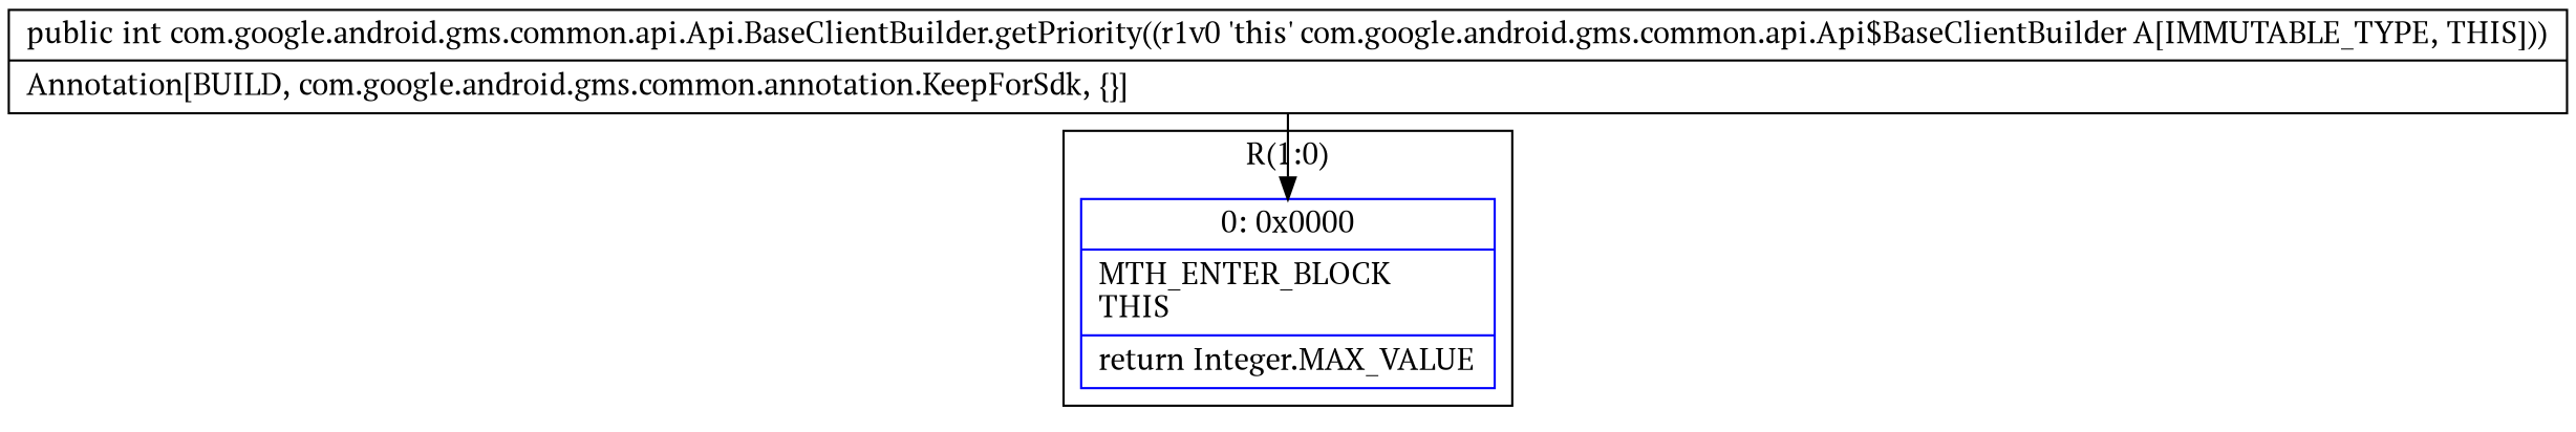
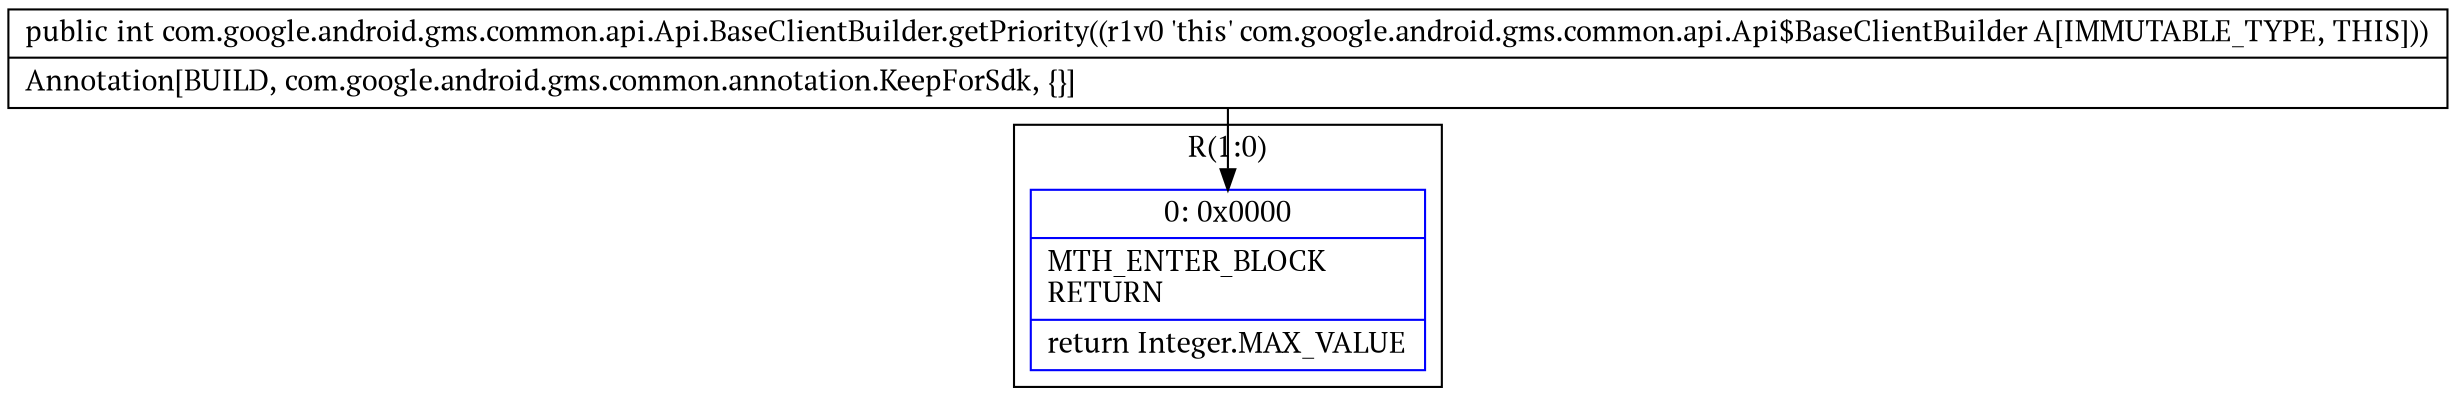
  digraph {
    fontname="PT Serif"
    node [shape=record fontname="PT Serif"]
-   n1 [color=blue label="{0\:\ 0x0000|MTH_ENTER_BLOCK\lTHIS\l|return Integer.MAX_VALUE\l}"]
+   n1 [color=blue label="{0\:\ 0x0000|MTH_ENTER_BLOCK\lRETURN\l|return Integer.MAX_VALUE\l}"]
    n2 [label="{public int com.google.android.gms.common.api.Api.BaseClientBuilder.getPriority((r1v0 'this' com.google.android.gms.common.api.Api$BaseClientBuilder A[IMMUTABLE_TYPE, THIS]))  | Annotation[BUILD, com.google.android.gms.common.annotation.KeepForSdk, \{\}]\l}"]
    subgraph cluster_1 {
      label="R(1:0)"
      n1
    }
    n2 -> n1 [fontname="PT Serif"]
  }
